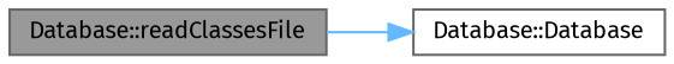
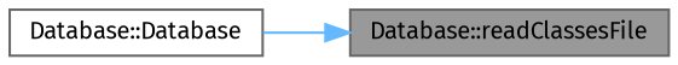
  digraph {
    rankdir=RL
    fontname="Fira Sans"
    node [fontname="Fira Sans" fontsize=10 shape=box style=filled]
    n1 [color=gray40 fillcolor=grey60 fontcolor=black height=0.2 label="Database::readClassesFile" width=0.4]
    n2 [color=grey40 fillcolor=white height=0.2 label="Database::Database" width=0.4]
-   n2 -> n1 [color=steelblue1 dir=back fontname="Fira Sans" fontsize=10 labelfontname=Helvetica labelfontsize=10 style=solid]
+   n1 -> n2 [color=steelblue1 dir=back fontname="Fira Sans" fontsize=10 labelfontname=Helvetica labelfontsize=10 style=solid]
  }
